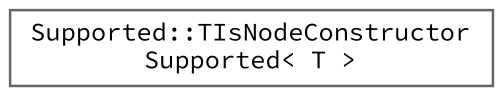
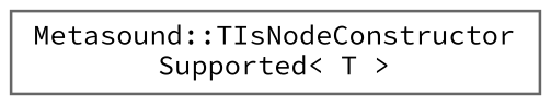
  digraph {
    rankdir=LR
    fontname="Source Code Pro"
-   n1 [color=grey40 fillcolor=white fontname="Source Code Pro" fontsize=10 height=0.2 label="Supported::TIsNodeConstructor\lSupported\< T \>" shape=box style=filled width=0.4]
+   n1 [color=grey40 fillcolor=white fontname="Source Code Pro" fontsize=10 height=0.2 label="Metasound::TIsNodeConstructor\lSupported\< T \>" shape=box style=filled width=0.4]
  }
